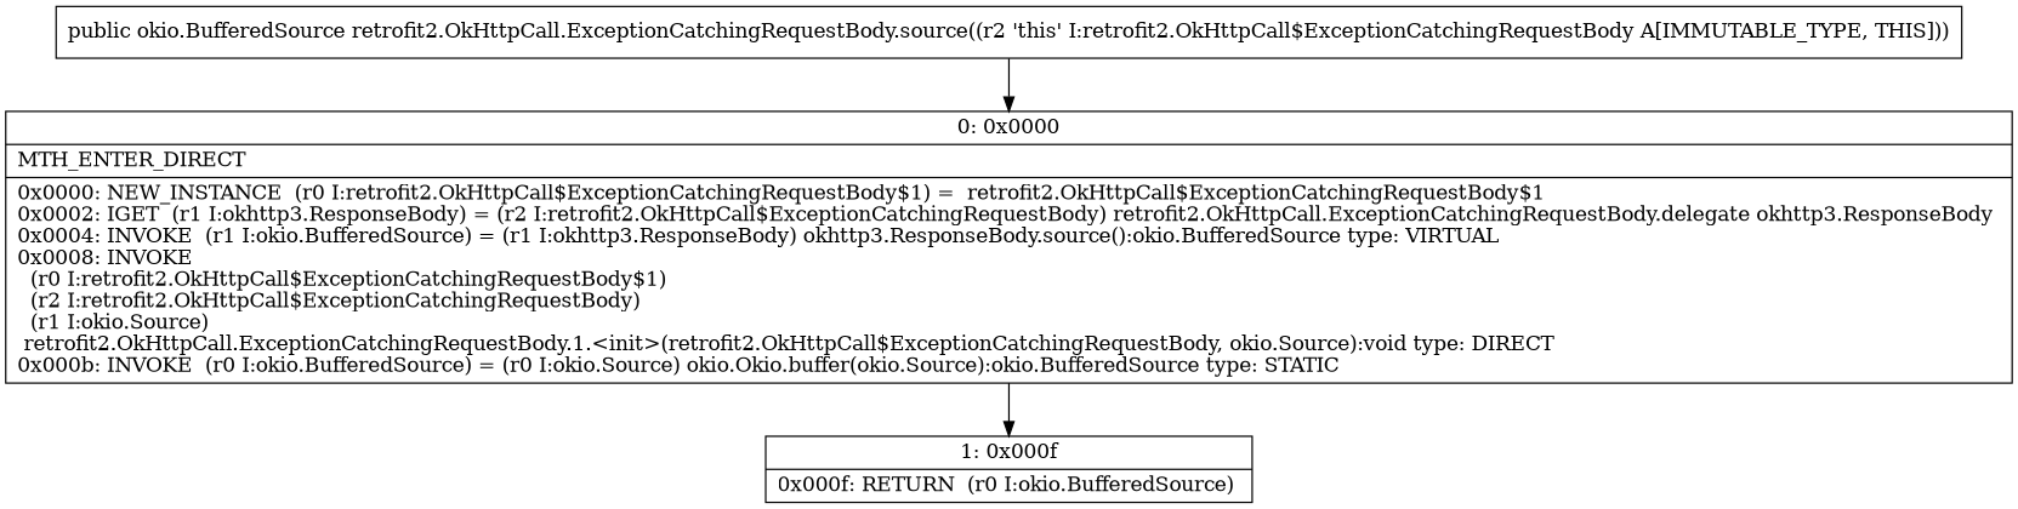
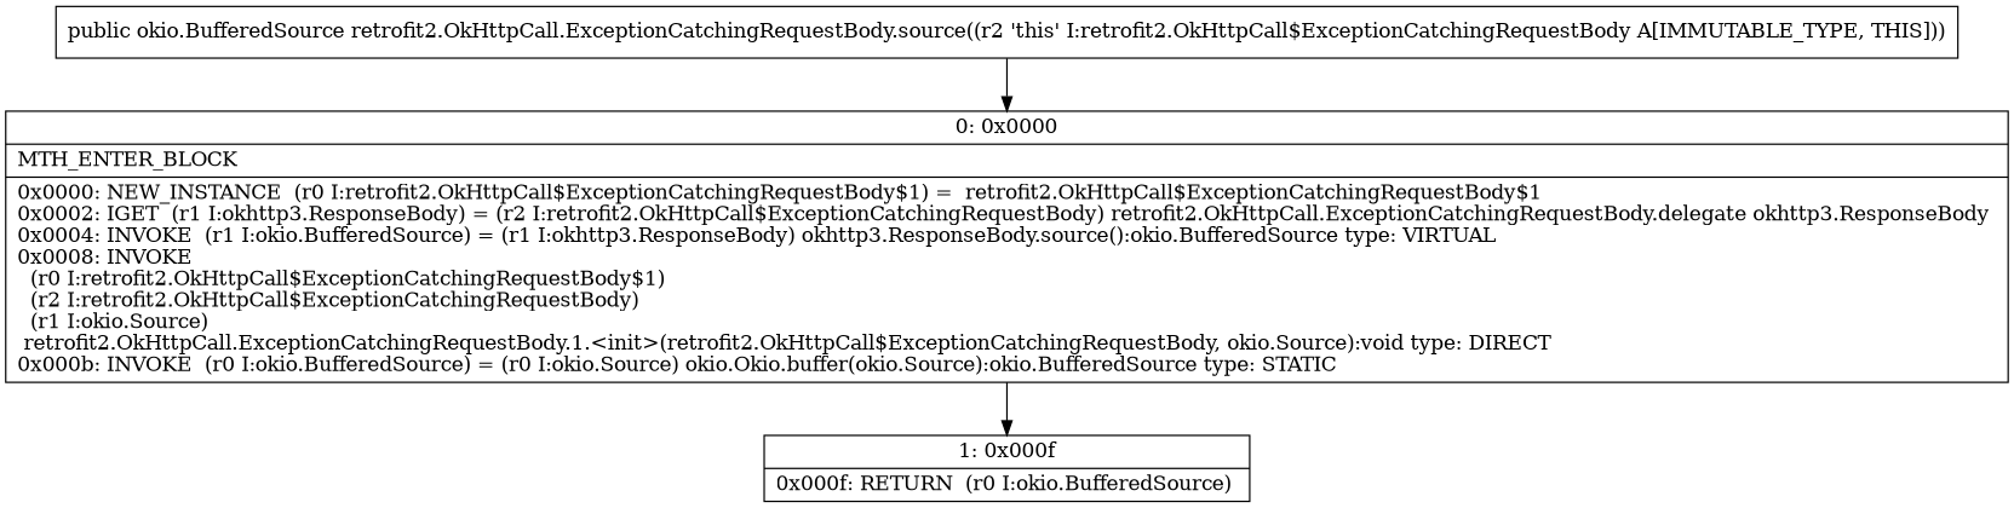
  digraph {
    node [shape=record]
-   n1 [label="{0\:\ 0x0000|MTH_ENTER_DIRECT\l|0x0000: NEW_INSTANCE  (r0 I:retrofit2.OkHttpCall$ExceptionCatchingRequestBody$1) =  retrofit2.OkHttpCall$ExceptionCatchingRequestBody$1 \l0x0002: IGET  (r1 I:okhttp3.ResponseBody) = (r2 I:retrofit2.OkHttpCall$ExceptionCatchingRequestBody) retrofit2.OkHttpCall.ExceptionCatchingRequestBody.delegate okhttp3.ResponseBody \l0x0004: INVOKE  (r1 I:okio.BufferedSource) = (r1 I:okhttp3.ResponseBody) okhttp3.ResponseBody.source():okio.BufferedSource type: VIRTUAL \l0x0008: INVOKE  \l  (r0 I:retrofit2.OkHttpCall$ExceptionCatchingRequestBody$1)\l  (r2 I:retrofit2.OkHttpCall$ExceptionCatchingRequestBody)\l  (r1 I:okio.Source)\l retrofit2.OkHttpCall.ExceptionCatchingRequestBody.1.\<init\>(retrofit2.OkHttpCall$ExceptionCatchingRequestBody, okio.Source):void type: DIRECT \l0x000b: INVOKE  (r0 I:okio.BufferedSource) = (r0 I:okio.Source) okio.Okio.buffer(okio.Source):okio.BufferedSource type: STATIC \l}"]
+   n1 [label="{0\:\ 0x0000|MTH_ENTER_BLOCK\l|0x0000: NEW_INSTANCE  (r0 I:retrofit2.OkHttpCall$ExceptionCatchingRequestBody$1) =  retrofit2.OkHttpCall$ExceptionCatchingRequestBody$1 \l0x0002: IGET  (r1 I:okhttp3.ResponseBody) = (r2 I:retrofit2.OkHttpCall$ExceptionCatchingRequestBody) retrofit2.OkHttpCall.ExceptionCatchingRequestBody.delegate okhttp3.ResponseBody \l0x0004: INVOKE  (r1 I:okio.BufferedSource) = (r1 I:okhttp3.ResponseBody) okhttp3.ResponseBody.source():okio.BufferedSource type: VIRTUAL \l0x0008: INVOKE  \l  (r0 I:retrofit2.OkHttpCall$ExceptionCatchingRequestBody$1)\l  (r2 I:retrofit2.OkHttpCall$ExceptionCatchingRequestBody)\l  (r1 I:okio.Source)\l retrofit2.OkHttpCall.ExceptionCatchingRequestBody.1.\<init\>(retrofit2.OkHttpCall$ExceptionCatchingRequestBody, okio.Source):void type: DIRECT \l0x000b: INVOKE  (r0 I:okio.BufferedSource) = (r0 I:okio.Source) okio.Okio.buffer(okio.Source):okio.BufferedSource type: STATIC \l}"]
    n2 [label="{1\:\ 0x000f|0x000f: RETURN  (r0 I:okio.BufferedSource) \l}"]
    n3 [label="{public okio.BufferedSource retrofit2.OkHttpCall.ExceptionCatchingRequestBody.source((r2 'this' I:retrofit2.OkHttpCall$ExceptionCatchingRequestBody A[IMMUTABLE_TYPE, THIS])) }"]
    n1 -> n2
    n3 -> n1
  }
